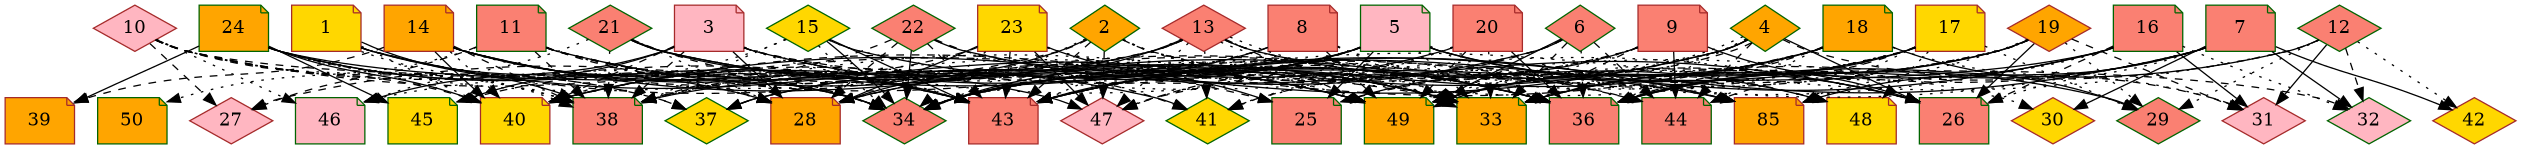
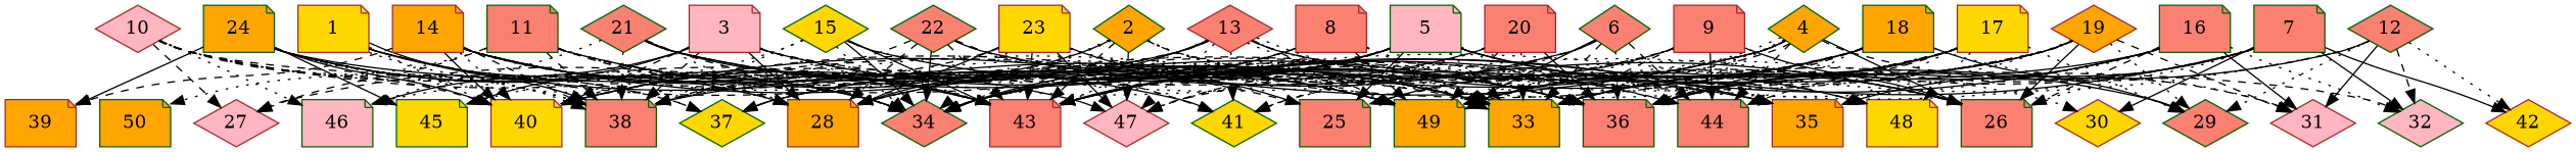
  digraph {
    node [alpha=0.13 color=darkgreen fillcolor=salmon shape=note style=filled]
    edge [style=dotted]
    1 [color=brown expect_size=27681792 fillcolor=gold]
    28 [alpha=0.10 color=brown expect_size=13824000 fillcolor=orange]
    34 [alpha=0.18 expect_size=46150656 shape=diamond]
    36 [alpha=0.07 expect_size=45910016]
    38 [alpha=0.18 expect_size=40687616]
    40 [alpha=0.14 color=brown expect_size=46526464 fillcolor=gold]
    43 [alpha=0.07 color=brown expect_size=5531648]
    49 [alpha=0.16 expect_size=8475648 fillcolor=orange]
    2 [alpha=0.16 expect_size=29519872 fillcolor=orange shape=diamond]
    33 [expect_size=7147520 fillcolor=orange]
-   35 [alpha=0.04 color=brown expect_size=29708288 fillcolor=orange label=85]
+   35 [alpha=0.04 color=brown expect_size=29708288 fillcolor=orange]
    44 [expect_size=35678208]
    45 [alpha=0.10 expect_size=31906816 fillcolor=gold]
    47 [color=brown expect_size=10158080 fillcolor=lightpink shape=diamond]
    3 [alpha=0.06 color=brown expect_size=42221568 fillcolor=lightpink]
    26 [alpha=0.04 expect_size=30243840]
    32 [alpha=0.01 expect_size=11422720 fillcolor=lightpink shape=diamond]
    46 [alpha=0.18 expect_size=41919488 fillcolor=lightpink]
    4 [alpha=0.07 expect_size=48076800 fillcolor=orange shape=diamond]
    31 [alpha=0.17 color=brown expect_size=21995520 fillcolor=lightpink shape=diamond]
    5 [alpha=0.16 expect_size=46146560 fillcolor=lightpink]
    25 [alpha=0.07 expect_size=31774720]
    29 [alpha=0.12 expect_size=13949952 shape=diamond]
    37 [alpha=0.01 expect_size=7817216 fillcolor=gold shape=diamond]
    48 [color=brown expect_size=13562880 fillcolor=gold]
    6 [alpha=0.16 expect_size=12675072 shape=diamond]
    41 [alpha=0.12 expect_size=11220992 fillcolor=gold shape=diamond]
    7 [alpha=0.09 expect_size=36127744]
    30 [alpha=0.05 color=brown expect_size=14588928 fillcolor=gold shape=diamond]
    42 [alpha=0.04 color=brown expect_size=50848768 fillcolor=gold shape=diamond]
    8 [alpha=0.04 color=brown expect_size=19927040]
    9 [alpha=0.06 color=brown expect_size=18697216]
    10 [alpha=0.11 color=brown expect_size=30701568 fillcolor=lightpink shape=diamond]
    27 [alpha=0.14 color=brown expect_size=24438784 fillcolor=lightpink shape=diamond]
    11 [alpha=0.11 expect_size=49986560]
    50 [alpha=0.03 expect_size=8541184 fillcolor=orange]
    12 [alpha=0.16 expect_size=34108416 shape=diamond]
    13 [color=brown expect_size=24091648 shape=diamond]
    14 [alpha=0.08 color=brown expect_size=37421056 fillcolor=orange]
    39 [alpha=0.00 color=brown expect_size=17648640 fillcolor=orange]
    15 [alpha=0.19 expect_size=5755904 fillcolor=gold shape=diamond]
    16 [alpha=0.18 expect_size=44057600]
    17 [alpha=0.16 color=brown expect_size=34996224 fillcolor=gold]
    18 [alpha=0.00 expect_size=8770560 fillcolor=orange]
    19 [alpha=0.00 color=brown expect_size=18886656 fillcolor=orange shape=diamond]
    20 [alpha=0.03 color=brown expect_size=34065408]
    21 [alpha=0.16 expect_size=13114368 shape=diamond]
    22 [alpha=0.18 expect_size=39101440 shape=diamond]
    23 [alpha=0.17 color=brown expect_size=30050304 fillcolor=gold]
    24 [expect_size=12966912 fillcolor=orange]
    1 -> 28 [style=solid]
    1 -> 34 [style=dashed]
    1 -> 36 [style=dashed]
    1 -> 38
    1 -> 38 [style=solid]
    1 -> 40
    1 -> 43
    1 -> 49 [style=solid]
    2 -> 28 [style=solid]
    2 -> 34
    2 -> 43 [style=dashed]
    2 -> 49
    2 -> 33
    2 -> 35
    2 -> 44 [style=dashed]
-   2 -> 45 [style=dashed]
+   2 -> 45
    2 -> 47 [style=dashed]
    3 -> 28 [style=solid]
    3 -> 36 [style=solid]
    3 -> 38 [style=dashed]
    3 -> 40 [style=dashed]
    3 -> 43
    3 -> 49 [style=dashed]
    3 -> 33
    3 -> 45 [style=solid]
    3 -> 26
    3 -> 32 [style=dashed]
    3 -> 46 [style=solid]
    4 -> 28 [style=solid]
    4 -> 36
    4 -> 40 [style=solid]
    4 -> 49
    4 -> 49 [style=dashed]
    4 -> 33
    4 -> 44 [style=dashed]
    4 -> 47 [style=dashed]
    4 -> 26 [style=solid]
    4 -> 46
    4 -> 31 [style=dashed]
    5 -> 34 [style=solid]
    5 -> 36
    5 -> 38
    5 -> 40 [style=dashed]
    5 -> 43 [style=solid]
    5 -> 33
    5 -> 47 [style=dashed]
    5 -> 26 [style=solid]
    5 -> 25 [style=solid]
    5 -> 29 [style=solid]
    5 -> 37 [style=solid]
    5 -> 48 [style=dashed]
    6 -> 28 [style=dashed]
    6 -> 36
    6 -> 49 [style=solid]
    6 -> 33 [style=dashed]
    6 -> 44 [style=dashed]
    6 -> 37 [style=solid]
    6 -> 41 [style=dashed]
    7 -> 34
    7 -> 36 [style=solid]
    7 -> 43 [style=solid]
    7 -> 49 [style=dashed]
    7 -> 33 [style=dashed]
    7 -> 35 [style=solid]
    7 -> 26
    7 -> 32 [style=solid]
    7 -> 30 [style=solid]
    7 -> 42 [style=solid]
    8 -> 34 [style=solid]
    8 -> 36
    8 -> 49 [style=dashed]
    8 -> 33
    8 -> 37 [style=dashed]
    9 -> 34
    9 -> 43 [style=dashed]
    9 -> 49
    9 -> 33 [style=dashed]
    9 -> 44 [style=solid]
    9 -> 26 [style=solid]
    9 -> 25 [style=solid]
    9 -> 41
    10 -> 34
    10 -> 38
    10 -> 40 [style=dashed]
    10 -> 43 [style=dashed]
    10 -> 33 [style=dashed]
    10 -> 46
    10 -> 25 [style=dashed]
    10 -> 37 [style=dashed]
    10 -> 27 [style=dashed]
    11 -> 28 [style=dashed]
    11 -> 34
    11 -> 38 [style=dashed]
    11 -> 43 [style=dashed]
    11 -> 49 [style=dashed]
    11 -> 33 [style=solid]
    11 -> 44 [style=dashed]
    11 -> 27 [style=dashed]
    11 -> 50
    12 -> 36 [style=solid]
    12 -> 43
    12 -> 33 [style=dashed]
    12 -> 32 [style=dashed]
    12 -> 31 [style=solid]
    12 -> 29
    12 -> 42
    13 -> 34 [style=solid]
    13 -> 36
    13 -> 38
    13 -> 40 [style=solid]
    13 -> 43
    13 -> 49 [style=dashed]
    13 -> 33
    13 -> 33
    13 -> 47
    13 -> 26 [style=dashed]
    13 -> 48 [style=solid]
    13 -> 41
    13 -> 27 [style=dashed]
    14 -> 28
    14 -> 34 [style=solid]
    14 -> 36 [style=solid]
    14 -> 38 [style=dashed]
    14 -> 40 [style=solid]
    14 -> 40
    14 -> 43 [style=dashed]
    14 -> 49 [style=dashed]
    14 -> 33
    14 -> 47 [style=solid]
    14 -> 41 [style=solid]
    14 -> 39 [style=dashed]
    15 -> 34
    15 -> 34 [style=solid]
    15 -> 36 [style=solid]
    15 -> 38
    15 -> 40
    15 -> 43 [style=solid]
    15 -> 30
    16 -> 34
    16 -> 38 [style=solid]
    16 -> 43 [style=solid]
    16 -> 49
    16 -> 33 [style=solid]
    16 -> 35
    16 -> 26 [style=dashed]
    16 -> 32
    16 -> 31 [style=solid]
    17 -> 34
    17 -> 36 [style=solid]
    17 -> 38
    17 -> 43 [style=dashed]
    17 -> 49 [style=solid]
    17 -> 33 [style=dashed]
    17 -> 35
    17 -> 44 [style=dashed]
    17 -> 29
    17 -> 48
    18 -> 34 [style=solid]
    18 -> 36 [style=dashed]
    18 -> 40 [style=dashed]
    18 -> 43
    18 -> 49 [style=solid]
    18 -> 33
    18 -> 44
    18 -> 31
    18 -> 25 [style=dashed]
    18 -> 29 [style=solid]
    19 -> 28 [style=dashed]
    19 -> 34
    19 -> 36 [style=solid]
    19 -> 43 [style=dashed]
    19 -> 49
    19 -> 33 [style=solid]
    19 -> 35
    19 -> 26 [style=solid]
    19 -> 31 [style=dashed]
    19 -> 29
    20 -> 34 [style=solid]
    20 -> 36 [style=solid]
    20 -> 49 [style=dashed]
    20 -> 33
    20 -> 47
    20 -> 41
    21 -> 28
    21 -> 34 [style=dashed]
    21 -> 38
    21 -> 43 [style=solid]
    21 -> 49 [style=dashed]
    21 -> 33 [style=solid]
    21 -> 35 [style=solid]
    21 -> 46
    22 -> 28 [style=dashed]
    22 -> 34 [style=solid]
    22 -> 38 [style=dashed]
    22 -> 43 [style=dashed]
    22 -> 33 [style=dashed]
    22 -> 26 [style=solid]
    22 -> 41 [style=dashed]
    23 -> 28 [style=solid]
    23 -> 34
    23 -> 38 [style=dashed]
    23 -> 43 [style=dashed]
    23 -> 33
    23 -> 35
    23 -> 47 [style=solid]
    23 -> 25 [style=solid]
    24 -> 28
    24 -> 34 [style=solid]
    24 -> 38
    24 -> 40 [style=solid]
    24 -> 43 [style=solid]
    24 -> 49
    24 -> 35 [style=solid]
    24 -> 45 [style=solid]
    24 -> 37 [style=dashed]
    24 -> 39 [style=solid]
  }
